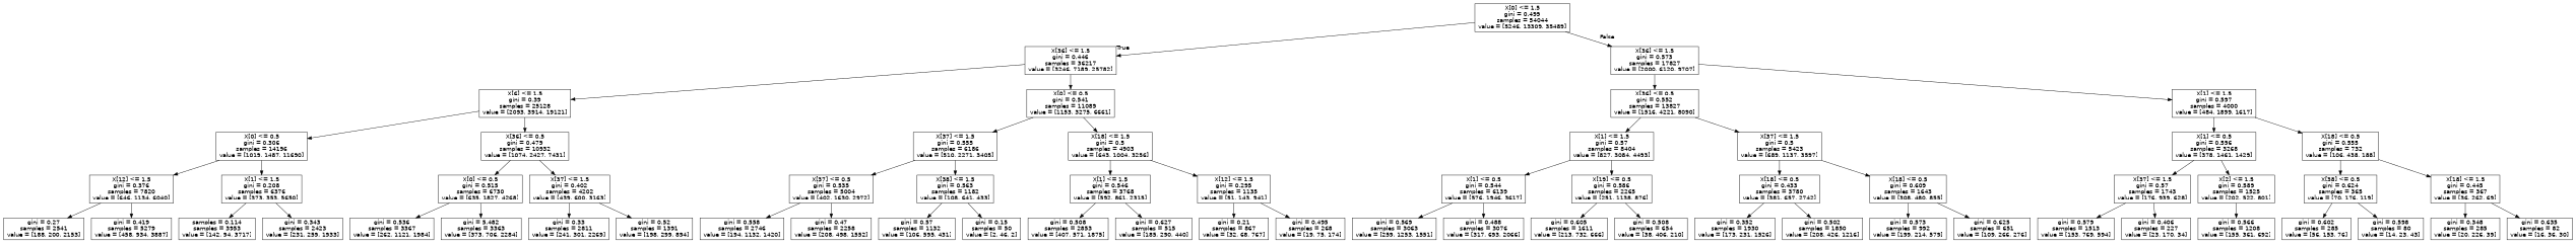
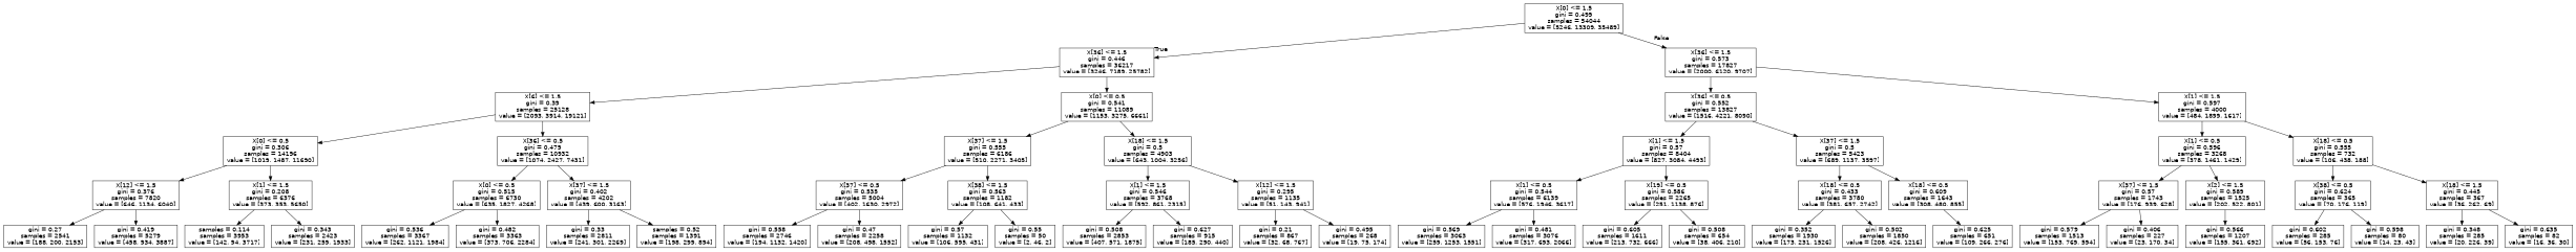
  digraph {
    node [fontname=helvetica shape=box]
    edge [fontname=helvetica]
    n1 [label="X[0] <= 1.5\ngini = 0.499\nsamples = 54044\nvalue = [5246, 13309, 35489]"]
    n2 [label="X[36] <= 1.5\ngini = 0.446\nsamples = 36217\nvalue = [3246, 7189, 25782]"]
    n3 [label="X[36] <= 1.5\ngini = 0.573\nsamples = 17827\nvalue = [2000, 6120, 9707]"]
    n4 [label="X[6] <= 1.5\ngini = 0.39\nsamples = 25128\nvalue = [2093, 3914, 19121]"]
    n5 [label="X[0] <= 0.5\ngini = 0.541\nsamples = 11089\nvalue = [1153, 3275, 6661]"]
    n6 [label="X[36] <= 0.5\ngini = 0.552\nsamples = 13827\nvalue = [1516, 4221, 8090]"]
    n7 [label="X[1] <= 1.5\ngini = 0.597\nsamples = 4000\nvalue = [484, 1899, 1617]"]
    n8 [label="X[0] <= 0.5\ngini = 0.306\nsamples = 14196\nvalue = [1019, 1487, 11690]"]
    n9 [label="X[36] <= 0.5\ngini = 0.479\nsamples = 10932\nvalue = [1074, 2427, 7431]"]
    n10 [label="X[37] <= 1.5\ngini = 0.555\nsamples = 6186\nvalue = [510, 2271, 3405]"]
    n11 [label="X[18] <= 1.5\ngini = 0.5\nsamples = 4903\nvalue = [643, 1004, 3256]"]
    n12 [label="X[12] <= 1.5\ngini = 0.376\nsamples = 7820\nvalue = [646, 1134, 6040]"]
    n13 [label="X[1] <= 1.5\ngini = 0.208\nsamples = 6376\nvalue = [373, 353, 5650]"]
    n14 [label="X[0] <= 0.5\ngini = 0.515\nsamples = 6730\nvalue = [635, 1827, 4268]"]
    n15 [label="X[37] <= 1.5\ngini = 0.402\nsamples = 4202\nvalue = [439, 600, 3163]"]
    n16 [label="gini = 0.27\nsamples = 2541\nvalue = [188, 200, 2153]"]
    n17 [label="gini = 0.419\nsamples = 5279\nvalue = [458, 934, 3887]"]
    n18 [label="samples = 0.114\nsamples = 3953\nvalue = [142, 94, 3717]"]
    n19 [label="gini = 0.343\nsamples = 2423\nvalue = [231, 259, 1933]"]
    n20 [label="gini = 0.536\nsamples = 3367\nvalue = [262, 1121, 1984]"]
-   n21 [label="gini = 5.482\nsamples = 3363\nvalue = [373, 706, 2284]"]
+   n21 [label="gini = 0.482\nsamples = 3363\nvalue = [373, 706, 2284]"]
    n22 [label="gini = 0.33\nsamples = 2811\nvalue = [241, 301, 2269]"]
-   n23 [label="gini = 0.52\nsamples = 1391\nvalue = [198, 299, 894]"]
+   n23 [label="samples = 0.52\nsamples = 1391\nvalue = [198, 299, 894]"]
    n24 [label="X[37] <= 0.5\ngini = 0.535\nsamples = 5004\nvalue = [402, 1630, 2972]"]
    n25 [label="X[38] <= 1.5\ngini = 0.563\nsamples = 1182\nvalue = [108, 641, 433]"]
    n26 [label="X[1] <= 1.5\ngini = 0.546\nsamples = 3768\nvalue = [592, 861, 2315]"]
    n27 [label="X[12] <= 1.5\ngini = 0.295\nsamples = 1135\nvalue = [51, 143, 941]"]
    n28 [label="gini = 0.558\nsamples = 2746\nvalue = [194, 1132, 1420]"]
    n29 [label="gini = 0.47\nsamples = 2258\nvalue = [208, 498, 1552]"]
    n30 [label="gini = 0.57\nsamples = 1132\nvalue = [106, 595, 431]"]
-   n31 [label="gini = 0.15\nsamples = 50\nvalue = [2, 46, 2]"]
+   n31 [label="gini = 0.55\nsamples = 50\nvalue = [2, 46, 2]"]
    n32 [label="gini = 0.508\nsamples = 2853\nvalue = [407, 571, 1875]"]
-   n33 [label="gini = 0.627\nsamples = 515\nvalue = [185, 290, 440]"]
+   n33 [label="gini = 0.627\nsamples = 915\nvalue = [185, 290, 440]"]
    n34 [label="gini = 0.21\nsamples = 867\nvalue = [32, 68, 767]"]
    n35 [label="gini = 0.495\nsamples = 268\nvalue = [19, 75, 174]"]
    n36 [label="X[1] <= 1.5\ngini = 0.57\nsamples = 8404\nvalue = [827, 3084, 4493]"]
    n37 [label="X[37] <= 1.5\ngini = 0.5\nsamples = 5423\nvalue = [689, 1137, 3597]"]
    n38 [label="X[1] <= 0.5\ngini = 0.596\nsamples = 3268\nvalue = [378, 1461, 1429]"]
    n39 [label="X[18] <= 0.5\ngini = 0.555\nsamples = 732\nvalue = [106, 438, 188]"]
    n40 [label="X[1] <= 0.5\ngini = 0.544\nsamples = 6139\nvalue = [576, 1946, 3617]"]
    n41 [label="X[19] <= 0.5\ngini = 0.586\nsamples = 2265\nvalue = [251, 1138, 876]"]
    n42 [label="X[18] <= 0.5\ngini = 0.433\nsamples = 3780\nvalue = [381, 657, 2742]"]
    n43 [label="X[18] <= 0.5\ngini = 0.609\nsamples = 1643\nvalue = [308, 480, 855]"]
    n44 [label="gini = 0.569\nsamples = 3063\nvalue = [259, 1253, 1551]"]
-   n45 [label="gini = 0.488\nsamples = 3076\nvalue = [317, 693, 2066]"]
+   n45 [label="gini = 0.481\nsamples = 3076\nvalue = [317, 693, 2066]"]
    n46 [label="gini = 0.605\nsamples = 1611\nvalue = [213, 732, 666]"]
    n47 [label="gini = 0.508\nsamples = 654\nvalue = [38, 406, 210]"]
    n48 [label="gini = 0.352\nsamples = 1930\nvalue = [173, 231, 1526]"]
    n49 [label="gini = 0.502\nsamples = 1850\nvalue = [208, 426, 1216]"]
-   n50 [label="gini = 0.573\nsamples = 992\nvalue = [199, 214, 579]"]
    n51 [label="gini = 0.625\nsamples = 651\nvalue = [109, 266, 276]"]
    n52 [label="X[37] <= 1.5\ngini = 0.57\nsamples = 1743\nvalue = [176, 939, 628]"]
    n53 [label="X[2] <= 1.5\ngini = 0.589\nsamples = 1525\nvalue = [202, 522, 801]"]
    n54 [label="X[38] <= 0.5\ngini = 0.624\nsamples = 365\nvalue = [70, 176, 119]"]
    n55 [label="X[18] <= 1.5\ngini = 0.445\nsamples = 367\nvalue = [36, 262, 69]"]
    n56 [label="gini = 0.579\nsamples = 1513\nvalue = [153, 769, 594]"]
    n57 [label="gini = 0.406\nsamples = 227\nvalue = [23, 170, 34]"]
-   n58 [label="gini = 0.566\nsamples = 1208\nvalue = [155, 361, 692]"]
+   n58 [label="gini = 0.566\nsamples = 1207\nvalue = [155, 361, 692]"]
    n59 [label="gini = 0.602\nsamples = 285\nvalue = [56, 153, 76]"]
    n60 [label="gini = 0.598\nsamples = 80\nvalue = [14, 23, 43]"]
    n61 [label="gini = 0.348\nsamples = 285\nvalue = [20, 226, 39]"]
    n62 [label="gini = 0.635\nsamples = 82\nvalue = [16, 36, 30]"]
    n1 -> n2 [headlabel=True labelangle=45 labeldistance=2.5]
    n1 -> n3 [headlabel=False labelangle=-45 labeldistance=2.5]
    n2 -> n4
    n2 -> n5
    n3 -> n6
    n3 -> n7
    n4 -> n8
    n4 -> n9
    n5 -> n10
    n5 -> n11
    n6 -> n36
    n6 -> n37
    n7 -> n38
    n7 -> n39
    n8 -> n12
    n8 -> n13
    n9 -> n14
    n9 -> n15
    n10 -> n24
    n10 -> n25
    n11 -> n26
    n11 -> n27
    n12 -> n16
    n12 -> n17
    n13 -> n18
    n13 -> n19
    n14 -> n20
    n14 -> n21
    n15 -> n22
    n15 -> n23
    n24 -> n28
    n24 -> n29
    n25 -> n30
    n25 -> n31
    n26 -> n32
    n26 -> n33
    n27 -> n34
    n27 -> n35
    n36 -> n40
    n36 -> n41
    n37 -> n42
    n37 -> n43
    n38 -> n52
    n38 -> n53
    n39 -> n54
    n39 -> n55
    n40 -> n44
    n40 -> n45
    n41 -> n46
    n41 -> n47
    n42 -> n48
    n42 -> n49
-   n43 -> n50
    n43 -> n51
    n52 -> n56
    n52 -> n57
    n53 -> n58
    n54 -> n59
    n54 -> n60
    n55 -> n61
    n55 -> n62
  }
